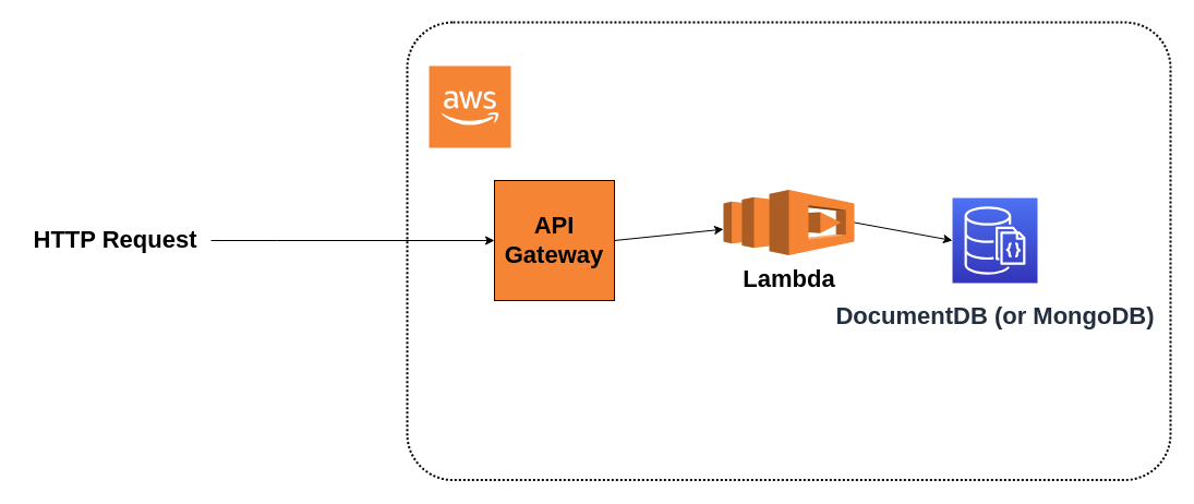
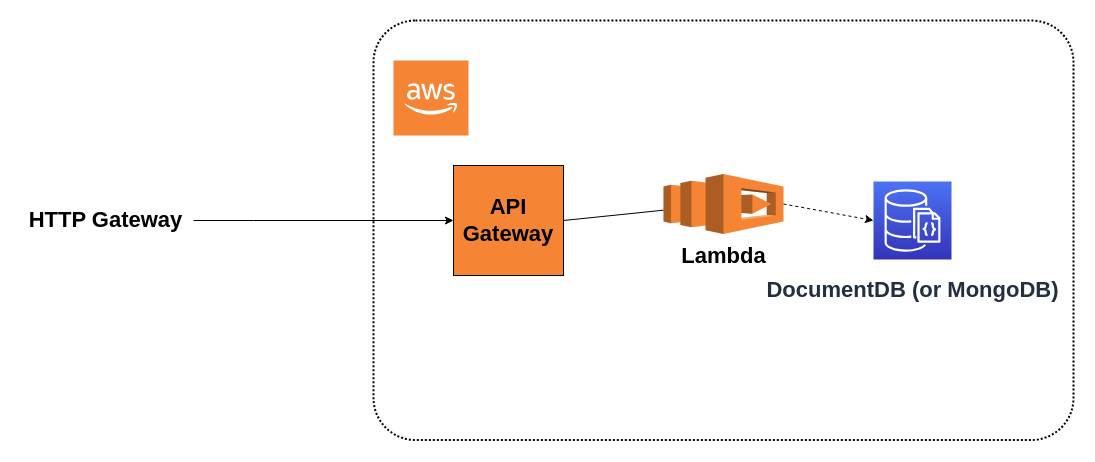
  <mxCell id="0" />
  <mxCell id="1" parent="0" />
  <mxCell id="2" value="" style="outlineConnect=0;dashed=0;verticalLabelPosition=bottom;verticalAlign=top;align=center;html=1;shape=mxgraph.aws3.cloud_2;fillColor=#F58534;gradientColor=none;" vertex="1" parent="1"><mxGeometry x="393" y="60" width="75" height="75" as="geometry" /></mxCell>
  <mxCell id="3" value="" style="rounded=1;arcSize=10;dashed=1;fillColor=none;gradientColor=none;dashPattern=1 1;strokeWidth=2;" vertex="1" parent="1"><mxGeometry x="373" y="20" width="700" height="419.5" as="geometry" /></mxCell>
  <mxCell id="4" value="" style="endArrow=classic;html=1;rounded=0;fontStyle=1;fontSize=15;" edge="1" parent="1" target="6"><mxGeometry width="50" height="50" relative="1" as="geometry"><mxPoint x="193" y="220" as="sourcePoint" /><mxPoint x="673" y="340" as="targetPoint" /><Array as="points"><mxPoint x="253" y="220" /></Array></mxGeometry></mxCell>
- <mxCell id="5" value="HTTP Request" style="text;html=1;align=center;verticalAlign=middle;resizable=0;points=[];autosize=1;strokeColor=none;fillColor=none;fontSize=22;fontStyle=1" vertex="1" parent="1"><mxGeometry x="20" y="200" width="170" height="40" as="geometry" /></mxCell>
+ <mxCell id="5" value="HTTP Gateway" style="text;html=1;align=center;verticalAlign=middle;resizable=0;points=[];autosize=1;strokeColor=none;fillColor=none;fontSize=22;fontStyle=1" vertex="1" parent="1"><mxGeometry x="20" y="200" width="170" height="40" as="geometry" /></mxCell>
  <mxCell id="6" value="&lt;div&gt;&lt;b&gt;API Gateway&lt;/b&gt;&lt;/div&gt;" style="whiteSpace=wrap;html=1;aspect=fixed;fontSize=22;fillColor=#f58534;" vertex="1" parent="1"><mxGeometry x="453" y="165" width="110" height="110" as="geometry" /></mxCell>
  <mxCell id="7" value="&lt;p style=&quot;line-height: 0;&quot;&gt;&lt;b&gt;&lt;font style=&quot;font-size: 22px;&quot;&gt;Lambda&lt;/font&gt;&lt;/b&gt;&lt;/p&gt;" style="outlineConnect=0;dashed=0;verticalLabelPosition=bottom;verticalAlign=top;align=center;html=1;shape=mxgraph.aws3.lambda;fillColor=#F58534;gradientColor=none;fontSize=15;" vertex="1" parent="1"><mxGeometry x="663" y="173.5" width="120" height="60" as="geometry" /></mxCell>
- <mxCell id="8" value="" style="endArrow=classic;html=1;rounded=0;fontSize=15;exitX=1;exitY=0.5;exitDx=0;exitDy=0;" edge="1" parent="1" source="6" target="7"><mxGeometry width="50" height="50" relative="1" as="geometry"><mxPoint x="623" y="390" as="sourcePoint" /><mxPoint x="673" y="340" as="targetPoint" /></mxGeometry></mxCell>
+ <mxCell id="8" value="" style="endArrow=none;html=1;rounded=0;fontSize=15;exitX=1;exitY=0.5;exitDx=0;exitDy=0;" edge="1" parent="1" source="6" target="7"><mxGeometry width="50" height="50" relative="1" as="geometry"><mxPoint x="623" y="390" as="sourcePoint" /><mxPoint x="673" y="340" as="targetPoint" /></mxGeometry></mxCell>
  <mxCell id="9" value="&lt;p style=&quot;line-height: 1.1;&quot;&gt;&lt;b&gt;&lt;font style=&quot;font-size: 22px;&quot;&gt;DocumentDB (or MongoDB)&lt;/font&gt;&lt;/b&gt;&lt;/p&gt;" style="sketch=0;points=[[0,0,0],[0.25,0,0],[0.5,0,0],[0.75,0,0],[1,0,0],[0,1,0],[0.25,1,0],[0.5,1,0],[0.75,1,0],[1,1,0],[0,0.25,0],[0,0.5,0],[0,0.75,0],[1,0.25,0],[1,0.5,0],[1,0.75,0]];outlineConnect=0;fontColor=#232F3E;gradientColor=#4D72F3;gradientDirection=north;fillColor=#3334B9;strokeColor=#ffffff;dashed=0;verticalLabelPosition=bottom;verticalAlign=top;align=center;html=1;fontSize=12;fontStyle=0;aspect=fixed;shape=mxgraph.aws4.resourceIcon;resIcon=mxgraph.aws4.documentdb_with_mongodb_compatibility;" vertex="1" parent="1"><mxGeometry x="873" y="181" width="78" height="78" as="geometry" /></mxCell>
- <mxCell id="10" value="" style="endArrow=classic;html=1;rounded=0;fontSize=22;entryX=0;entryY=0.5;entryDx=0;entryDy=0;entryPerimeter=0;exitX=1;exitY=0.5;exitDx=0;exitDy=0;exitPerimeter=0;" edge="1" parent="1" source="7" target="9"><mxGeometry width="50" height="50" relative="1" as="geometry"><mxPoint x="623" y="390" as="sourcePoint" /><mxPoint x="673" y="340" as="targetPoint" /></mxGeometry></mxCell>
+ <mxCell id="10" value="" style="endArrow=classic;html=1;rounded=0;fontSize=22;entryX=0;entryY=0.5;entryDx=0;entryDy=0;entryPerimeter=0;exitX=1;exitY=0.5;exitDx=0;exitDy=0;exitPerimeter=0;dashed=1;" edge="1" parent="1" source="7" target="9"><mxGeometry width="50" height="50" relative="1" as="geometry"><mxPoint x="623" y="390" as="sourcePoint" /><mxPoint x="673" y="340" as="targetPoint" /></mxGeometry></mxCell>
